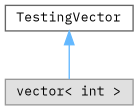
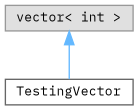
  digraph {
    rankdir=TB
    fontname="IBM Plex Mono"
    node [fontname="IBM Plex Mono" fontsize=10 shape=box style=filled]
    n1 [color=grey60 fillcolor="#E0E0E0" height=0.2 label="vector\< int \>" width=0.4]
    n2 [color=grey40 fillcolor=white height=0.2 label=TestingVector width=0.4]
-   n2 -> n1 [color=steelblue1 dir=back fontname="IBM Plex Mono" fontsize=10 labelfontname=Helvetica labelfontsize=10 style=solid]
+   n1 -> n2 [color=steelblue1 dir=back fontname="IBM Plex Mono" fontsize=10 labelfontname=Helvetica labelfontsize=10 style=solid]
  }
